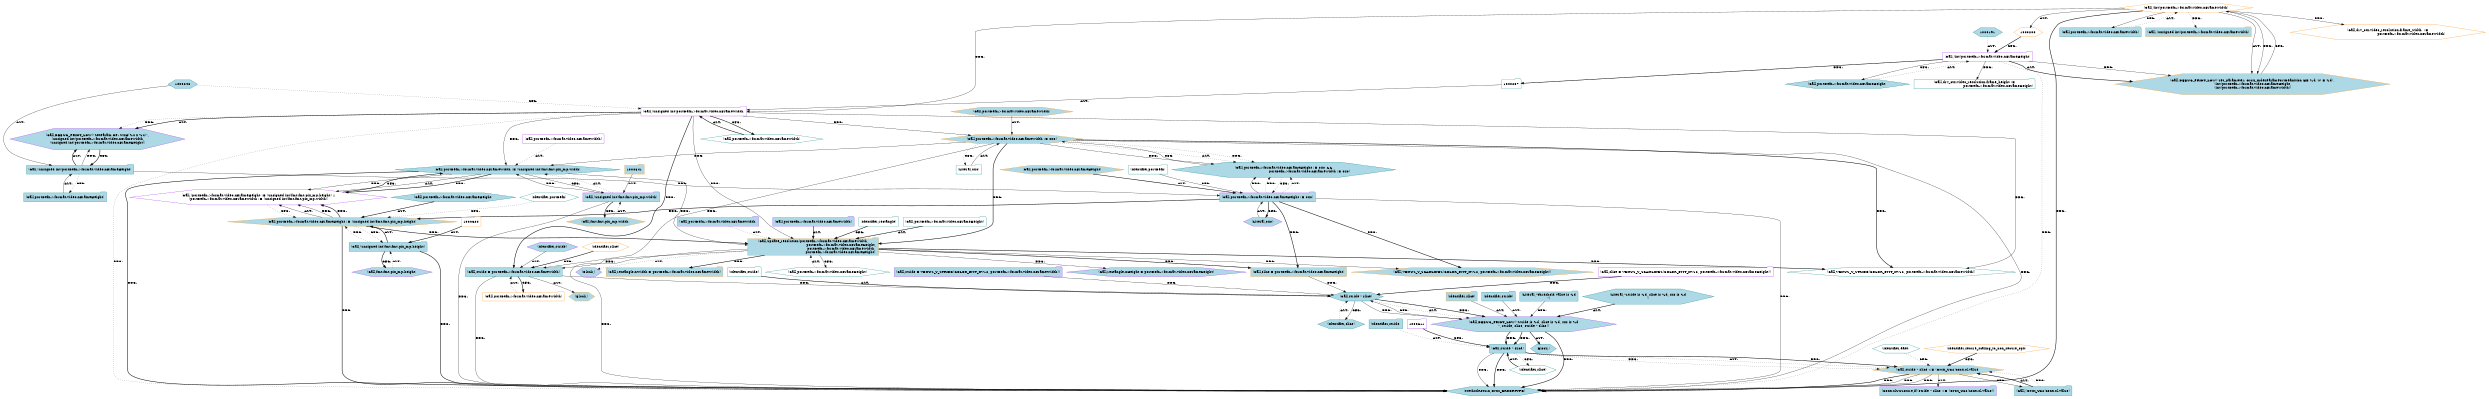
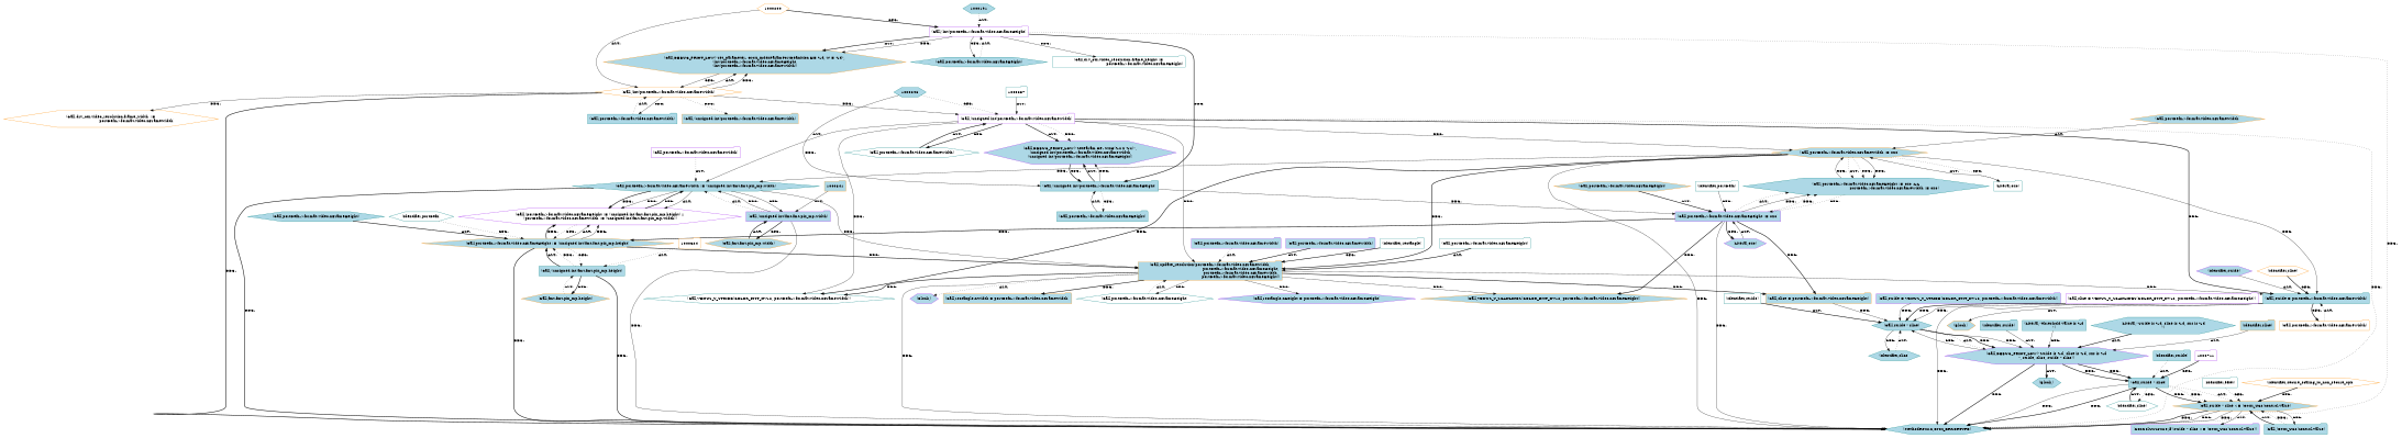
  digraph {
    node [color=teal fillcolor=lightblue shape=hexagon style=filled]
    edge [style=solid]
    n1 [label="(Call,stride = portDefn->format.video.nFrameWidth)" shape=folder]
    n2 [label="(Call,stride * slice)"]
    n3 [color=darkorange fillcolor=white label="(Call,portDefn->format.video.nFrameWidth)" shape=folder]
    n4 [color=darkorange label="(Block,)"]
    n5 [label="(MethodReturn,OMX_ERRORTYPE)"]
    n6 [color=purple label="(Call,DEBUG_PRINT_LOW(\"Stride is %d, slice is %d, sxs is %d\n\", stride, slice, stride * slice))"]
    n7 [label="(Identifier,slice)"]
    n8 [color=purple fillcolor=white label="(Call,(unsigned int)portDefn->format.video.nFrameWidth)" shape=folder]
    n9 [color=darkorange label="(Call,portDefn->format.video.nFrameWidth != 0x0)"]
    n10 [color=darkorange label="(Call,update_resolution(portDefn->format.video.nFrameWidth,\n                                                   portDefn->format.video.nFrameHeight,\n                                                   portDefn->format.video.nFrameWidth,\n                                                   portDefn->format.video.nFrameHeight))" shape=folder]
    n11 [label="(Call,portDefn->format.video.nFrameWidth != (unsigned int)fmt.fmt.pix_mp.width)"]
    n12 [color=purple label="(Call,DEBUG_PRINT_LOW(\"SetParam OP: WxH(%u x %u)\",\n (unsigned int)portDefn->format.video.nFrameWidth,\n (unsigned int)portDefn->format.video.nFrameHeight))"]
    n13 [fillcolor=white label="(Call,VENUS_Y_STRIDE(COLOR_FMT_NV12, portDefn->format.video.nFrameWidth))"]
    n14 [fillcolor=white label="(Call,portDefn->format.video.nFrameWidth)"]
    n15 [label="(Call,portDefn->format.video.nFrameHeight != 0x0 &&\n                                               portDefn->format.video.nFrameWidth != 0x0)"]
    n16 [fillcolor=white label="(Literal,0x0)" shape=folder]
    n17 [color=darkorange label="(Call,VENUS_Y_SCANLINES(COLOR_FMT_NV12, portDefn->format.video.nFrameHeight))"]
    n18 [color=darkorange label="(Call,slice = portDefn->format.video.nFrameHeight)" shape=folder]
    n19 [color=darkorange label="(Call,rectangle.nWidth = portDefn->format.video.nFrameWidth)" shape=folder]
    n20 [fillcolor=white label="(Call,portDefn->format.video.nFrameHeight)"]
    n21 [color=purple label="(Call,rectangle.nHeight = portDefn->format.video.nFrameHeight)"]
    n22 [color=purple label="(Block,)"]
    n23 [color=purple label="(Call,(unsigned int)fmt.fmt.pix_mp.width)" shape=folder]
    n24 [color=purple fillcolor=white label="(Call,(portDefn->format.video.nFrameHeight != (unsigned int)fmt.fmt.pix_mp.height) ||\n (portDefn->format.video.nFrameWidth != (unsigned int)fmt.fmt.pix_mp.width))"]
    n25 [label="(Call,(unsigned int)portDefn->format.video.nFrameHeight)" shape=folder]
    n26 [color=darkorange fillcolor=white label="(Call,(int)portDefn->format.video.nFrameWidth)"]
    n27 [label="(Call,portDefn->format.video.nFrameWidth)" shape=folder]
    n28 [color=darkorange label="(Call,(unsigned int)portDefn->format.video.nFrameWidth)" shape=folder]
    n29 [color=darkorange label="(Call,DEBUG_PRINT_LOW(\"set_parameter: OMX_IndexParamPortDefinition H= %d, W = %d\",\n (int)portDefn->format.video.nFrameHeight,\n (int)portDefn->format.video.nFrameWidth))"]
    n30 [color=darkorange fillcolor=white label="(Call,drv_ctx.video_resolution.frame_width  !=\n                                           portDefn->format.video.nFrameWidth)"]
    n31 [color=purple label="(Call,portDefn->format.video.nFrameHeight != 0x0)" shape=folder]
    n32 [color=darkorange label="(Call,fmt.fmt.pix_mp.width)"]
    n33 [color=darkorange label="(Call,portDefn->format.video.nFrameHeight != (unsigned int)fmt.fmt.pix_mp.height)"]
    n34 [label="(Call,(unsigned int)fmt.fmt.pix_mp.height)" shape=folder]
-   n35 [color=purple label="(Call,fmt.fmt.pix_mp.height)"]
+   n35 [color=darkorange label="(Call,fmt.fmt.pix_mp.height)"]
    n36 [color=purple label="(Literal,0x0)"]
    n37 [label="(Call,portDefn->format.video.nFrameHeight)" shape=folder]
    n38 [color=purple fillcolor=white label="(Call,(int)portDefn->format.video.nFrameHeight)" shape=folder]
    n39 [label="(Call,portDefn->format.video.nFrameHeight)"]
    n40 [fillcolor=white label="(Call,drv_ctx.video_resolution.frame_height !=\n                                           portDefn->format.video.nFrameHeight)" shape=folder]
    n41 [label="(Call,stride * slice)" shape=folder]
    n42 [label="(Block,)"]
    n43 [color=darkorange label="(Call,stride * slice <= (OMX_U32)control.value)"]
    n44 [fillcolor=white label="(Identifier,slice)"]
    n45 [color=purple label="(ControlStructure,if (stride * slice <= (OMX_U32)control.value))" shape=folder]
    n46 [label="(Call,(OMX_U32)control.value)" shape=folder]
    n47 [color=purple label="(Identifier,stride)"]
    n48 [fillcolor=white label="(Call,portDefn->format.video.nFrameHeight)" shape=folder]
    n49 [color=darkorange label="(Identifier,slice)" shape=folder]
    n50 [fillcolor=white label="(Identifier,portDefn)"]
    n51 [fillcolor=white label="(Identifier,stride)" shape=folder]
    n52 [color=darkorange fillcolor=white label="(Identifier,slice)"]
    n53 [label="(Identifier,stride)" shape=folder]
    n54 [color=purple label="(Call,portDefn->format.video.nFrameWidth)" shape=folder]
-   n55 [fillcolor=white label="(Identifier,eRet)"]
+   n55 [fillcolor=white label="(Identifier,eRet)" shape=folder]
    n56 [color=purple label="(Call,portDefn->format.video.nFrameWidth)" shape=folder]
    n57 [color=purple fillcolor=white label="(Call,portDefn->format.video.nFrameWidth)" shape=folder]
    n58 [color=darkorange label="(Call,portDefn->format.video.nFrameHeight)"]
    n59 [fillcolor=white label="(Identifier,portDefn)" shape=folder]
    n60 [color=darkorange label="(Call,portDefn->format.video.nFrameWidth)"]
    n61 [label="(Identifier,stride)" shape=folder]
    n62 [label="(Literal,\"Threshold value is %d\n\")" shape=folder]
    n63 [fillcolor=white label="(Identifier,rectangle)" shape=folder]
    n64 [color=purple label="(Call,stride = VENUS_Y_STRIDE(COLOR_FMT_NV12, portDefn->format.video.nFrameWidth))" shape=folder]
    n65 [color=darkorange fillcolor=white label="(Identifier,secure_scaling_to_non_secure_opb)"]
    n66 [color=purple fillcolor=white label="(Call,slice = VENUS_Y_SCANLINES(COLOR_FMT_NV12, portDefn->format.video.nFrameHeight))" shape=folder]
    n67 [label="(Call,portDefn->format.video.nFrameHeight)"]
    n68 [label="(Literal,\"Stride is %d, slice is %d, sxs is %d\n\")"]
    1000237 [fillcolor=white shape=folder]
    1000246
    1000200 [color=darkorange fillcolor=white]
    1000341 [color=darkorange shape=folder]
    1000191
    1000324 [color=darkorange fillcolor=white shape=folder]
-   1000611 [color=purple fillcolor=white shape=folder]
+   1000611 [color=purple fillcolor=white shape=folder label=1000711]
    n1 -> n2 [label="DDG: "]
    n1 -> n3 [label="CFG: " style=bold]
    n1 -> n4 [label="AST: "]
    n1 -> n5 [label="DDG: "]
    n2 -> n6 [label="AST: " style=dotted]
    n2 -> n6 [label="DDG: " style=bold]
    n2 -> n6 [label="DDG: "]
    n2 -> n7 [label="CFG: "]
    n3 -> n1 [label="AST: " style=dotted]
    n6 -> n2 [label="CFG: "]
    n6 -> n5 [label="DDG: " style=bold]
    n6 -> n41 [label="DDG: " style=bold]
    n6 -> n41 [label="DDG: " style=bold]
    n6 -> n42 [label="AST: " style=bold]
    n7 -> n2 [label="AST: " style=dotted]
    n8 -> n1 [label="DDG: " style=bold]
    n8 -> n5 [label="DDG: " style=dotted]
    n8 -> n9 [label="DDG: "]
    n8 -> n10 [label="DDG: "]
    n8 -> n11 [label="DDG: "]
    n8 -> n12 [label="AST: " style=bold]
    n8 -> n12 [label="DDG: " style=dotted]
    n8 -> n13 [label="DDG: "]
    n8 -> n14 [label="CFG: " style=bold]
    n9 -> n1 [label="DDG: "]
    n9 -> n5 [label="DDG: "]
    n9 -> n10 [label="DDG: " style=bold]
    n9 -> n11 [label="DDG: "]
    n9 -> n13 [label="DDG: " style=bold]
    n9 -> n15 [label="AST: " style=dotted]
    n9 -> n15 [label="DDG: " style=dotted]
    n9 -> n15 [label="DDG: "]
    n9 -> n16 [label="CFG: " style=dotted]
    n10 -> n1 [label="DDG: "]
    n10 -> n5 [label="DDG: "]
    n10 -> n13 [label="DDG: " style=bold]
    n10 -> n17 [label="DDG: "]
    n10 -> n18 [label="DDG: " style=bold]
    n10 -> n19 [label="DDG: " style=bold]
    n10 -> n20 [label="CFG: "]
    n10 -> n21 [label="DDG: "]
    n10 -> n22 [label="AST: " style=dotted]
    n11 -> n5 [label="DDG: " style=bold]
    n11 -> n10 [label="DDG: "]
    n11 -> n23 [label="CFG: "]
    n11 -> n24 [label="AST: "]
    n11 -> n24 [label="DDG: " style=bold]
    n11 -> n24 [label="DDG: "]
    n12 -> n25 [label="CFG: " style=bold]
    n14 -> n8 [label="AST: " style=bold]
    n15 -> n9 [label="CFG: "]
    n15 -> n31 [label="CFG: " style=dotted]
    n16 -> n9 [label="AST: "]
    n18 -> n2 [label="DDG: "]
    n20 -> n10 [label="AST: " style=dotted]
    n23 -> n5 [label="DDG: "]
    n23 -> n11 [label="AST: " style=dotted]
    n23 -> n11 [label="DDG: "]
    n23 -> n32 [label="CFG: " style=bold]
    n24 -> n11 [label="CFG: " style=bold]
    n24 -> n33 [label="CFG: " style=dotted]
    n25 -> n12 [label="AST: " style=bold]
    n25 -> n12 [label="DDG: "]
    n25 -> n31 [label="DDG: "]
    n25 -> n37 [label="CFG: " style=dotted]
    n26 -> n5 [label="DDG: " style=bold]
    n26 -> n8 [label="DDG: "]
    n26 -> n27 [label="CFG: "]
    n26 -> n28 [label="DDG: " style=dotted]
    n26 -> n29 [label="AST: "]
    n26 -> n29 [label="DDG: "]
    n26 -> n30 [label="DDG: "]
    n27 -> n26 [label="AST: " style=dotted]
    n29 -> n26 [label="CFG: "]
    n31 -> n5 [label="DDG: "]
    n31 -> n15 [label="AST: " style=dotted]
    n31 -> n15 [label="DDG: "]
    n31 -> n15 [label="DDG: " style=dotted]
    n31 -> n17 [label="DDG: " style=bold]
    n31 -> n18 [label="DDG: " style=bold]
    n31 -> n33 [label="DDG: " style=bold]
    n31 -> n36 [label="CFG: " style=bold]
-   n32 -> n23 [label="AST: " style=dotted]
+   n32 -> n23 [label="AST: " style=bold]
    n33 -> n5 [label="DDG: " style=bold]
    n33 -> n10 [label="DDG: " style=bold]
    n33 -> n24 [label="AST: "]
    n33 -> n24 [label="DDG: "]
    n33 -> n24 [label="DDG: " style=bold]
    n33 -> n34 [label="CFG: " style=dotted]
    n34 -> n5 [label="DDG: " style=bold]
    n34 -> n33 [label="AST: " style=bold]
    n34 -> n33 [label="DDG: " style=dotted]
    n34 -> n35 [label="CFG: " style=bold]
    n35 -> n34 [label="AST: " style=dotted]
    n36 -> n31 [label="AST: "]
    n37 -> n25 [label="AST: "]
    n38 -> n5 [label="DDG: " style=dotted]
-   n38 -> 1000237 [label="DDG: " style=bold]
+   n38 -> n25 [label="DDG: " style=bold]
    n38 -> n29 [label="AST: " style=bold]
    n38 -> n29 [label="DDG: "]
    n38 -> n39 [label="CFG: "]
    n38 -> n40 [label="DDG: "]
    n39 -> n38 [label="AST: " style=dotted]
    n41 -> n5 [label="DDG: "]
    n41 -> n5 [label="DDG: " style=bold]
    n41 -> n43 [label="AST: " style=dotted]
    n41 -> n43 [label="DDG: " style=bold]
    n41 -> n43 [label="DDG: " style=dotted]
    n41 -> n44 [label="CFG: " style=dotted]
    n43 -> n5 [label="DDG: " style=bold]
    n43 -> n5 [label="DDG: "]
    n43 -> n5 [label="DDG: "]
    n43 -> n45 [label="AST: "]
    n43 -> n46 [label="CFG: "]
    n44 -> n41 [label="AST: " style=bold]
    n46 -> n43 [label="AST: " style=bold]
    n46 -> n43 [label="DDG: " style=dotted]
    n47 -> n1 [label="AST: "]
    n48 -> n10 [label="AST: " style=bold]
    n49 -> n6 [label="AST: "]
    n50 -> n33 [label="CFG: " style=dotted]
    n51 -> n2 [label="AST: " style=bold]
    n52 -> n1 [label="CFG: " style=bold]
    n53 -> n41 [label="AST: " style=dotted]
    n54 -> n10 [label="AST: " style=dotted]
    n55 -> n43 [label="CFG: " style=dotted]
    n56 -> n10 [label="AST: " style=bold]
    n57 -> n11 [label="AST: " style=dotted]
    n58 -> n31 [label="AST: " style=bold]
    n59 -> n31 [label="CFG: "]
    n60 -> n9 [label="AST: "]
    n61 -> n6 [label="AST: "]
    n62 -> n6 [label="CFG: "]
    n63 -> n10 [label="CFG: " style=bold]
    n64 -> n2 [label="DDG: "]
    n65 -> n43 [label="CFG: " style=bold]
    n66 -> n2 [label="DDG: " style=bold]
    n67 -> n33 [label="AST: " style=bold]
    n68 -> n6 [label="AST: " style=bold]
    1000237 -> n8 [label="AST: "]
    1000246 -> n8 [label="CFG: " style=dotted]
    1000246 -> n25 [label="AST: "]
-   n26 -> 1000200 [label="AST: "]
+   1000200 -> n26 [label="AST: "]
    1000200 -> n38 [label="CFG: " style=bold]
    1000341 -> n23 [label="AST: "]
    1000191 -> n38 [label="AST: " style=dotted]
-   1000324 -> n34 [label="AST: " style=bold]
+   1000324 -> n34 [label="AST: " style=dotted]
    1000611 -> n41 [label="CFG: " style=bold]
  }
